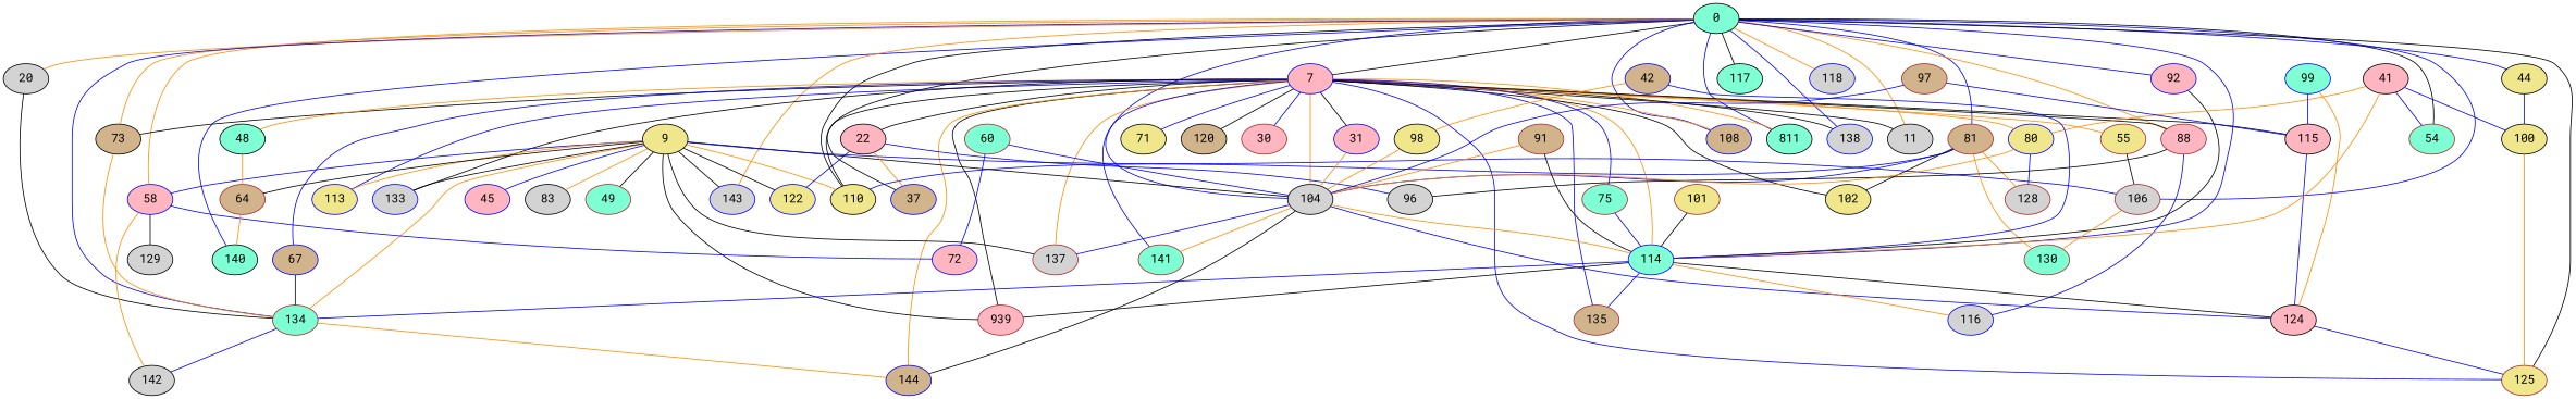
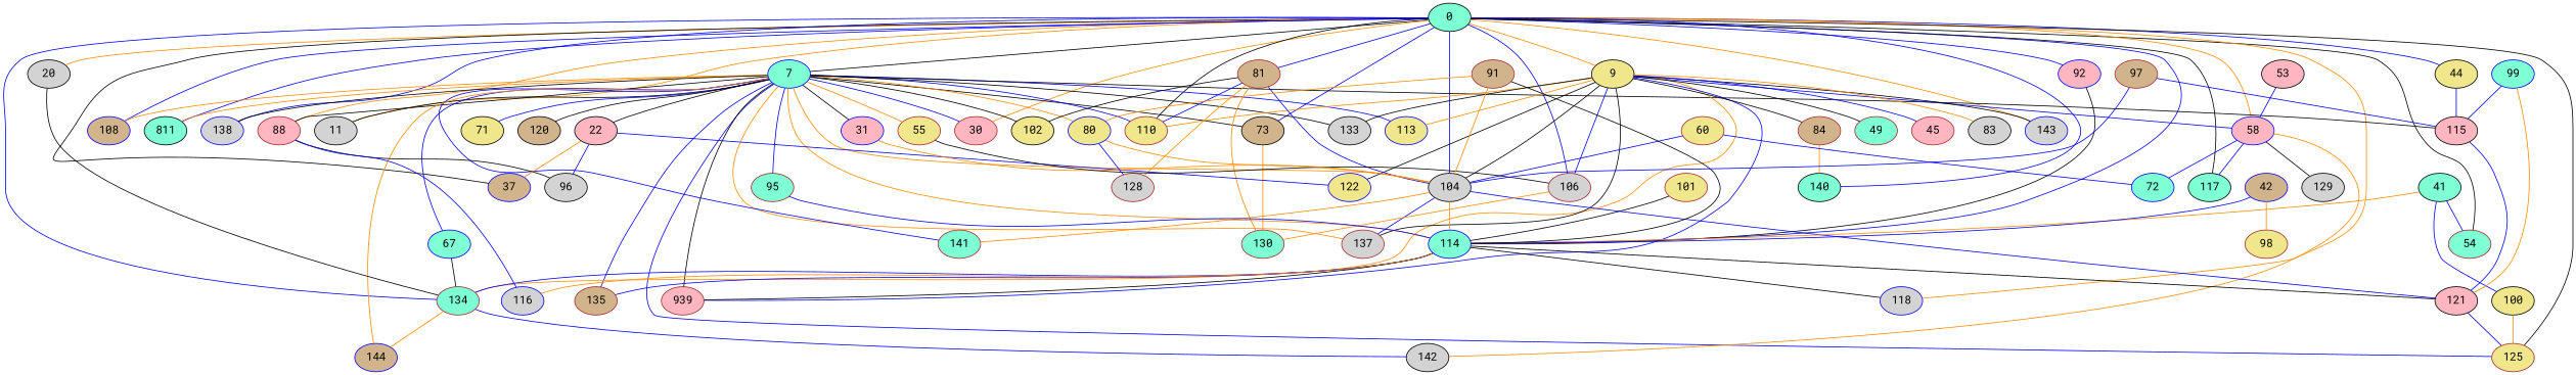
  graph {
    fontname="Roboto Mono"
    node [color=black fillcolor=lightgrey fontname="Roboto Mono" style=filled]
    edge [color=blue fontname="Roboto Mono"]
    n1 [fillcolor=aquamarine label=0 super="+4"]
-   7 [color=blue fillcolor=lightpink super="+3"]
+   7 [color=blue fillcolor=aquamarine super="+3"]
    9 [fillcolor=khaki super="+8"]
    11
    20
    30 [color=brown fillcolor=lightpink]
    37 [color=blue fillcolor=tan]
    44 [fillcolor=khaki]
    54 [color=brown fillcolor=aquamarine]
    58 [color=blue fillcolor=lightpink super="+17+56"]
    73 [fillcolor=tan super="+47"]
    81 [color=brown fillcolor=tan super="+51+65"]
    88 [color=brown fillcolor=lightpink super="+35+70"]
    92 [color=blue fillcolor=lightpink]
    104 [super="+25+85+5"]
    106 [color=brown super="+77"]
    108 [color=blue fillcolor=tan]
-   110 [fillcolor=khaki super="+109"]
+   110 [color=brown fillcolor=khaki super="+109"]
    n19 [fillcolor=aquamarine label=811]
    114 [color=blue fillcolor=aquamarine super="+84+29+38+105+112"]
    117 [fillcolor=aquamarine super="+78"]
    118 [color=blue]
    125 [color=brown fillcolor=khaki super="+90+28+14"]
    134 [color=brown fillcolor=aquamarine super="+107+86+103+76+79"]
    138 [color=blue]
    140 [fillcolor=aquamarine super="+132"]
    143 [color=blue]
    22 [fillcolor=lightpink]
    31 [color=blue fillcolor=lightpink]
-   48 [fillcolor=aquamarine]
    55 [color=brown fillcolor=khaki]
-   67 [color=blue fillcolor=tan]
+   67 [color=blue fillcolor=aquamarine]
    71 [fillcolor=khaki]
    80 [color=blue fillcolor=khaki super="+18"]
-   95 [color=brown fillcolor=aquamarine label=75]
+   95 [color=brown fillcolor=aquamarine]
    102 [fillcolor=khaki]
    113 [color=blue fillcolor=khaki]
    115 [fillcolor=lightpink super="+34"]
    120 [fillcolor=tan super="+63"]
-   133 [color=blue]
+   133
    135 [color=brown fillcolor=tan]
    137 [color=brown super="+119+126"]
    n43 [color=brown fillcolor=lightpink label=939 super="+82+93"]
    141 [color=brown fillcolor=aquamarine super="+123"]
    144 [color=blue fillcolor=tan super="+124+26"]
    49 [color=brown fillcolor=aquamarine super="+27"]
-   45 [color=blue fillcolor=lightpink]
-   64 [color=brown fillcolor=tan super="+52"]
+   45 [color=brown fillcolor=lightpink]
+   64 [color=brown fillcolor=tan super="+52" label=84]
    83
    122 [color=blue fillcolor=khaki]
-   72 [color=blue fillcolor=lightpink]
+   72 [color=blue fillcolor=aquamarine]
    129
    142
    128 [color=brown]
    130 [color=brown fillcolor=aquamarine]
    96
    116 [color=blue]
-   121 [fillcolor=lightpink super="+59" label=124]
-   41 [fillcolor=lightpink]
+   121 [fillcolor=lightpink super="+59"]
+   41 [fillcolor=aquamarine]
    100 [fillcolor=khaki]
    42 [color=blue fillcolor=tan]
-   98 [fillcolor=khaki]
-   60 [color=brown fillcolor=aquamarine]
+   98 [color=brown fillcolor=khaki]
+   53 [fillcolor=lightpink]
+   60 [color=brown fillcolor=khaki]
    91 [color=brown fillcolor=tan]
    97 [color=brown fillcolor=tan]
    99 [color=blue fillcolor=aquamarine super="+39"]
    101 [color=brown fillcolor=khaki]
    n1 -- 7 [color=black weight=4]
+   n1 -- 9 [color=darkorange weight=4]
    n1 -- 11 [color=darkorange]
    n1 -- 20 [color=darkorange weight=2]
+   n1 -- 30 [color=darkorange]
    n1 -- 37 [color=black]
    n1 -- 44
    n1 -- 54 [color=black]
    n1 -- 58 [color=darkorange weight=2]
-   n1 -- 73 [color=darkorange weight=2]
+   n1 -- 73 [weight=2]
    n1 -- 81 [weight=3]
    n1 -- 88 [color=darkorange weight=3]
    n1 -- 92
    n1 -- 104 [weight=5]
    n1 -- 106 [weight=3]
    n1 -- 108
    n1 -- 110 [color=black]
    n1 -- n19
    n1 -- 114 [weight=5]
    n1 -- 117 [color=black weight=2]
    n1 -- 118 [color=darkorange]
    n1 -- 125 [color=black weight=2]
    n1 -- 134 [weight=3]
    n1 -- 138
    n1 -- 140
    n1 -- 143 [color=darkorange]
    7 -- 11 [color=black]
    7 -- 30
    7 -- 73 [color=black weight=2]
    7 -- 88 [color=black]
    7 -- 104 [color=darkorange weight=6]
    7 -- 108 [color=darkorange]
-   7 -- 110 [color=black]
+   7 -- 110
    7 -- n19 [color=darkorange]
    7 -- 114 [color=darkorange weight=10]
    7 -- 125
    7 -- 138 [color=black]
    7 -- 22 [color=black weight=2]
    7 -- 31 [color=black]
-   7 -- 48 [color=darkorange weight=2]
    7 -- 55 [color=darkorange]
    7 -- 67
    7 -- 71 [weight=2]
    7 -- 80 [color=darkorange]
    7 -- 95
    7 -- 102 [color=black]
    7 -- 113
    7 -- 115 [color=black weight=3]
    7 -- 120 [color=black weight=3]
    7 -- 133 [color=black]
    7 -- 135
    7 -- 137 [color=darkorange]
    7 -- n43 [color=black weight=3]
    7 -- 141
    7 -- 144 [color=darkorange weight=3]
    9 -- 58 [weight=2]
    9 -- 104 [color=black weight=6]
    9 -- 106
    9 -- 110 [color=darkorange weight=2]
    9 -- 134 [color=darkorange]
    9 -- 143 [color=black]
    9 -- 113 [color=darkorange]
    9 -- 133 [color=black]
    9 -- 137 [color=black weight=2]
-   9 -- n43 [color=black]
+   9 -- n43
    9 -- 49 [color=black weight=2]
    9 -- 45 [weight=2]
    9 -- 64 [color=black]
    9 -- 83 [color=darkorange weight=2]
    9 -- 122 [color=black]
    20 -- 134 [color=black]
-   44 -- 100
+   44 -- 115
+   58 -- 117
    58 -- 72
    58 -- 129 [color=black]
    58 -- 142 [color=darkorange]
-   73 -- 134 [color=darkorange]
+   73 -- 130 [color=darkorange]
    81 -- 104
    81 -- 110
    81 -- 102 [color=black]
    81 -- 128 [color=darkorange]
    81 -- 130 [color=darkorange]
    88 -- 96 [color=black]
    88 -- 116
    92 -- 114 [color=black]
    104 -- 114 [color=darkorange weight=7]
    104 -- 137 [weight=2]
    104 -- 141 [color=darkorange]
-   104 -- 144 [color=black]
    104 -- 121
    106 -- 130 [color=darkorange]
+   114 -- 118 [color=black]
    114 -- 134 [weight=4]
    114 -- 135
    114 -- n43 [color=black]
    114 -- 116 [color=darkorange]
    114 -- 121 [color=black]
    134 -- 144 [color=darkorange]
    134 -- 142
    22 -- 37 [color=darkorange]
    22 -- 122
    22 -- 96
    31 -- 104 [color=darkorange]
-   48 -- 64 [color=darkorange]
    55 -- 106 [color=black]
    67 -- 134 [color=black]
    80 -- 104 [color=darkorange]
    80 -- 128
    95 -- 114
    115 -- 121
    64 -- 140 [color=darkorange weight=2]
    121 -- 125
    41 -- 54
    41 -- 114 [color=darkorange]
-   41 -- 80 [color=darkorange]
+   91 -- 80 [color=darkorange]
    41 -- 100
    100 -- 125 [color=darkorange]
    42 -- 114
    42 -- 98 [color=darkorange]
-   98 -- 104 [color=darkorange]
+   53 -- 58
    60 -- 104
    60 -- 72
    91 -- 104 [color=darkorange]
    91 -- 114 [color=black]
    97 -- 104
    97 -- 115
    99 -- 115 [weight=2]
    99 -- 121 [color=darkorange]
    101 -- 114 [color=black weight=2]
  }
